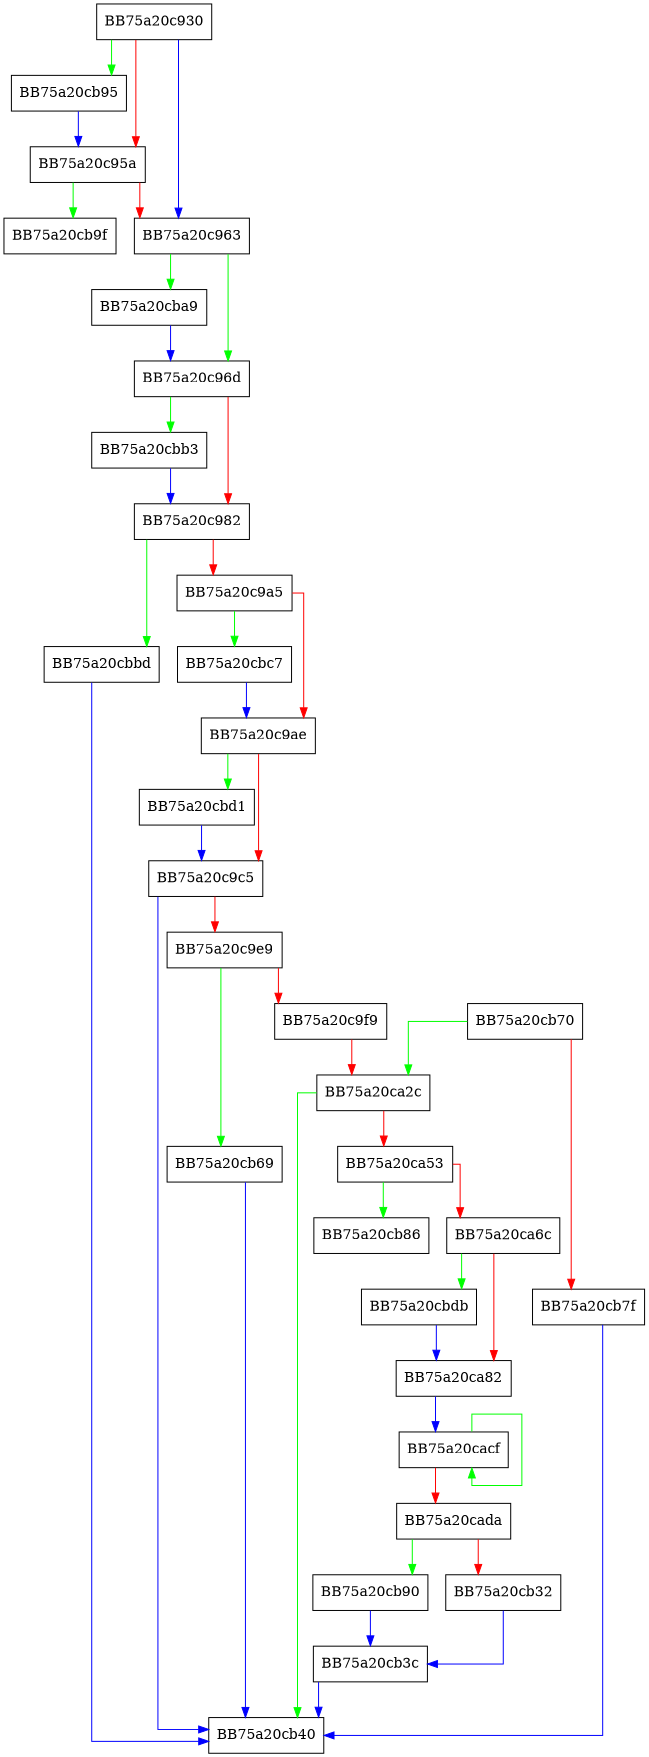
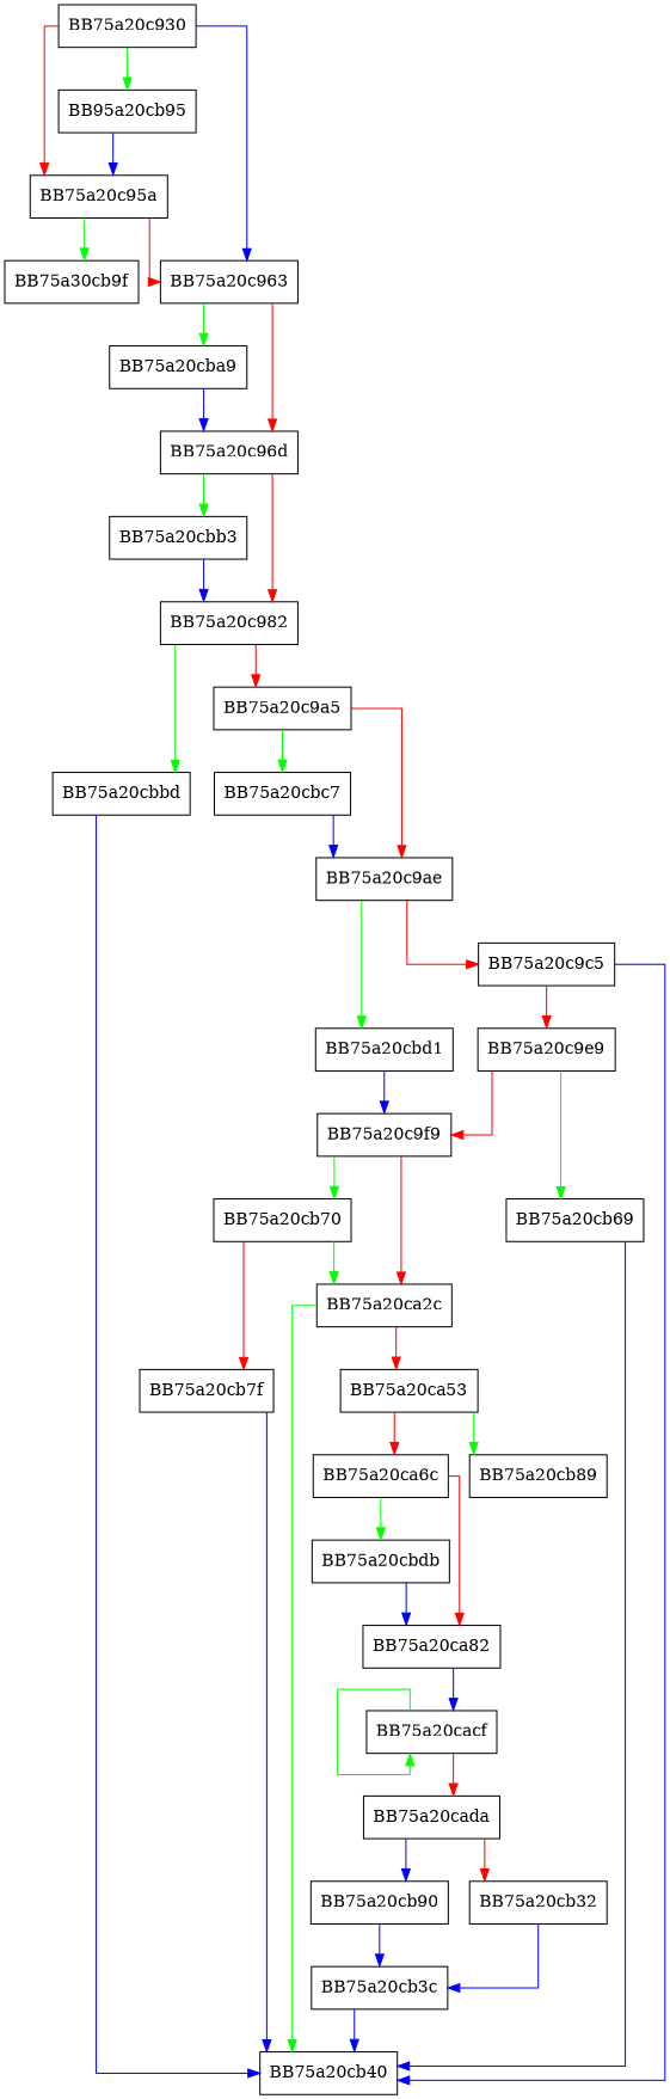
  digraph {
    splines=ortho
    node [shape=box]
    edge [color=red]
    BB75a20c930
-   BB75a20cb95
+   BB75a20cb95 [label=BB95a20cb95]
    BB75a20c95a
    BB75a20c963
-   BB75a20cb9f
+   BB75a20cb9f [label=BB75a30cb9f]
    BB75a20cba9
    BB75a20c96d
    BB75a20cbb3
    BB75a20c982
    BB75a20cbbd
    BB75a20c9a5
    BB75a20cb40
    BB75a20cbc7
    BB75a20c9ae
    BB75a20cbd1
    BB75a20c9c5
    BB75a20c9e9
    BB75a20cb69
    BB75a20c9f9
    BB75a20cb70
    BB75a20ca2c
    BB75a20cb7f
    BB75a20ca53
-   BB75a20cb86
+   BB75a20cb86 [label=BB75a20cb89]
    BB75a20ca6c
    BB75a20cbdb
    n27 [label=BB75a20ca82]
    BB75a20cacf
    BB75a20cada
    BB75a20cb90
    BB75a20cb32
    BB75a20cb3c
    BB75a20c930 -> BB75a20cb95 [color=green]
    BB75a20c930 -> BB75a20c95a
    BB75a20c930 -> BB75a20c963 [color=blue]
    BB75a20cb95 -> BB75a20c95a [color=blue]
    BB75a20c95a -> BB75a20c963
    BB75a20c95a -> BB75a20cb9f [color=green]
    BB75a20c963 -> BB75a20cba9 [color=green]
-   BB75a20c963 -> BB75a20c96d [color=green]
+   BB75a20c963 -> BB75a20c96d
    BB75a20cba9 -> BB75a20c96d [color=blue]
    BB75a20c96d -> BB75a20cbb3 [color=green]
    BB75a20c96d -> BB75a20c982
    BB75a20cbb3 -> BB75a20c982 [color=blue]
    BB75a20c982 -> BB75a20cbbd [color=green]
    BB75a20c982 -> BB75a20c9a5
    BB75a20cbbd -> BB75a20cb40 [color=blue]
    BB75a20c9a5 -> BB75a20cbc7 [color=green]
    BB75a20c9a5 -> BB75a20c9ae
    BB75a20cbc7 -> BB75a20c9ae [color=blue]
    BB75a20c9ae -> BB75a20cbd1 [color=green]
    BB75a20c9ae -> BB75a20c9c5
-   BB75a20cbd1 -> BB75a20c9c5 [color=blue]
+   BB75a20cbd1 -> BB75a20c9f9 [color=blue]
    BB75a20c9c5 -> BB75a20cb40 [color=blue]
    BB75a20c9c5 -> BB75a20c9e9
    BB75a20c9e9 -> BB75a20cb69 [color=green]
    BB75a20c9e9 -> BB75a20c9f9
    BB75a20cb69 -> BB75a20cb40 [color=blue]
+   BB75a20c9f9 -> BB75a20cb70 [color=green]
    BB75a20c9f9 -> BB75a20ca2c
    BB75a20cb70 -> BB75a20ca2c [color=green]
    BB75a20cb70 -> BB75a20cb7f
    BB75a20ca2c -> BB75a20cb40 [color=green]
    BB75a20ca2c -> BB75a20ca53
    BB75a20cb7f -> BB75a20cb40 [color=blue]
    BB75a20ca53 -> BB75a20cb86 [color=green]
    BB75a20ca53 -> BB75a20ca6c
    BB75a20ca6c -> BB75a20cbdb [color=green]
    BB75a20ca6c -> n27
    BB75a20cbdb -> n27 [color=blue]
    n27 -> BB75a20cacf [color=blue]
    BB75a20cacf -> BB75a20cacf [color=green]
    BB75a20cacf -> BB75a20cada
-   BB75a20cada -> BB75a20cb90 [color=green]
+   BB75a20cada -> BB75a20cb90 [color=blue]
    BB75a20cada -> BB75a20cb32
    BB75a20cb90 -> BB75a20cb3c [color=blue]
    BB75a20cb32 -> BB75a20cb3c [color=blue]
    BB75a20cb3c -> BB75a20cb40 [color=blue]
  }
